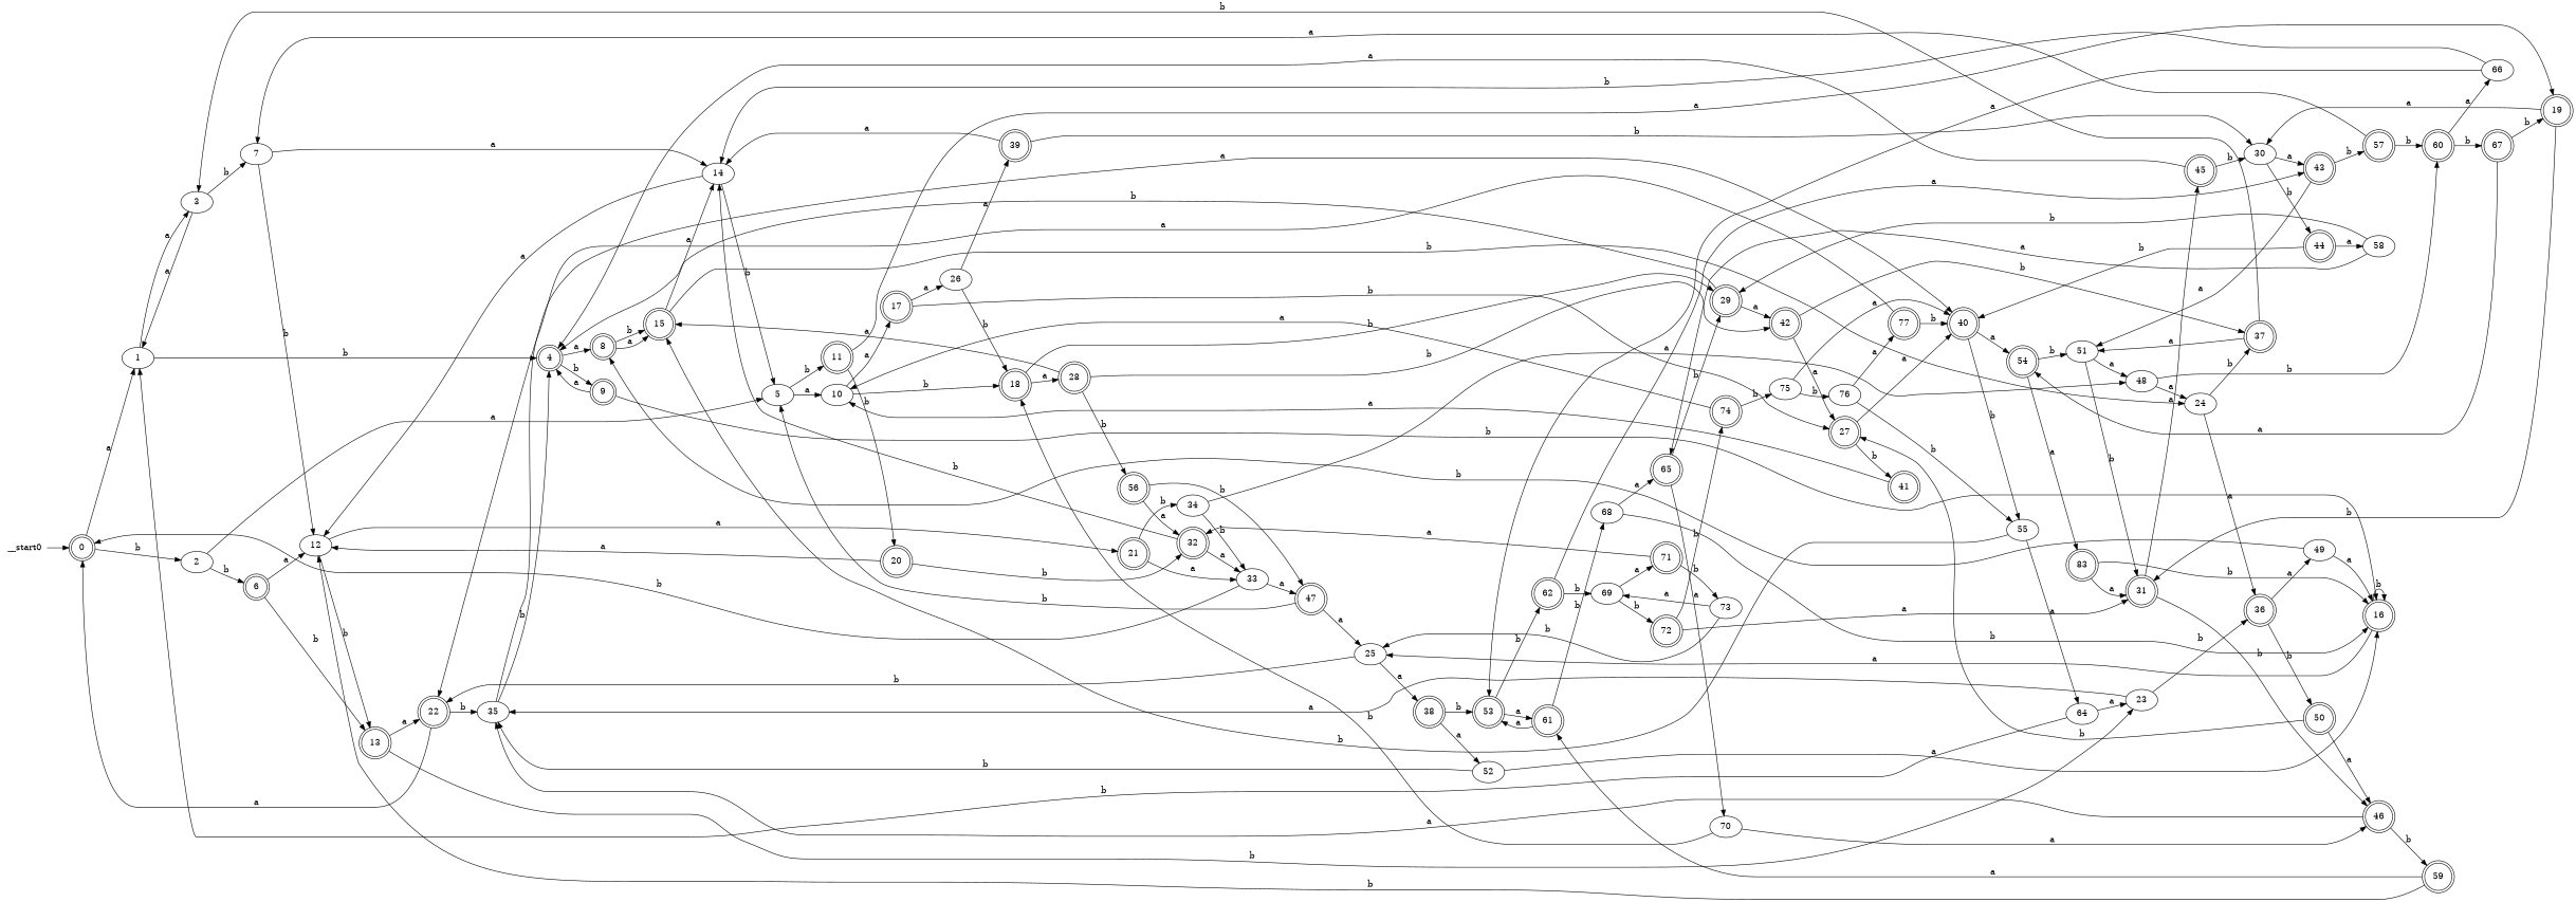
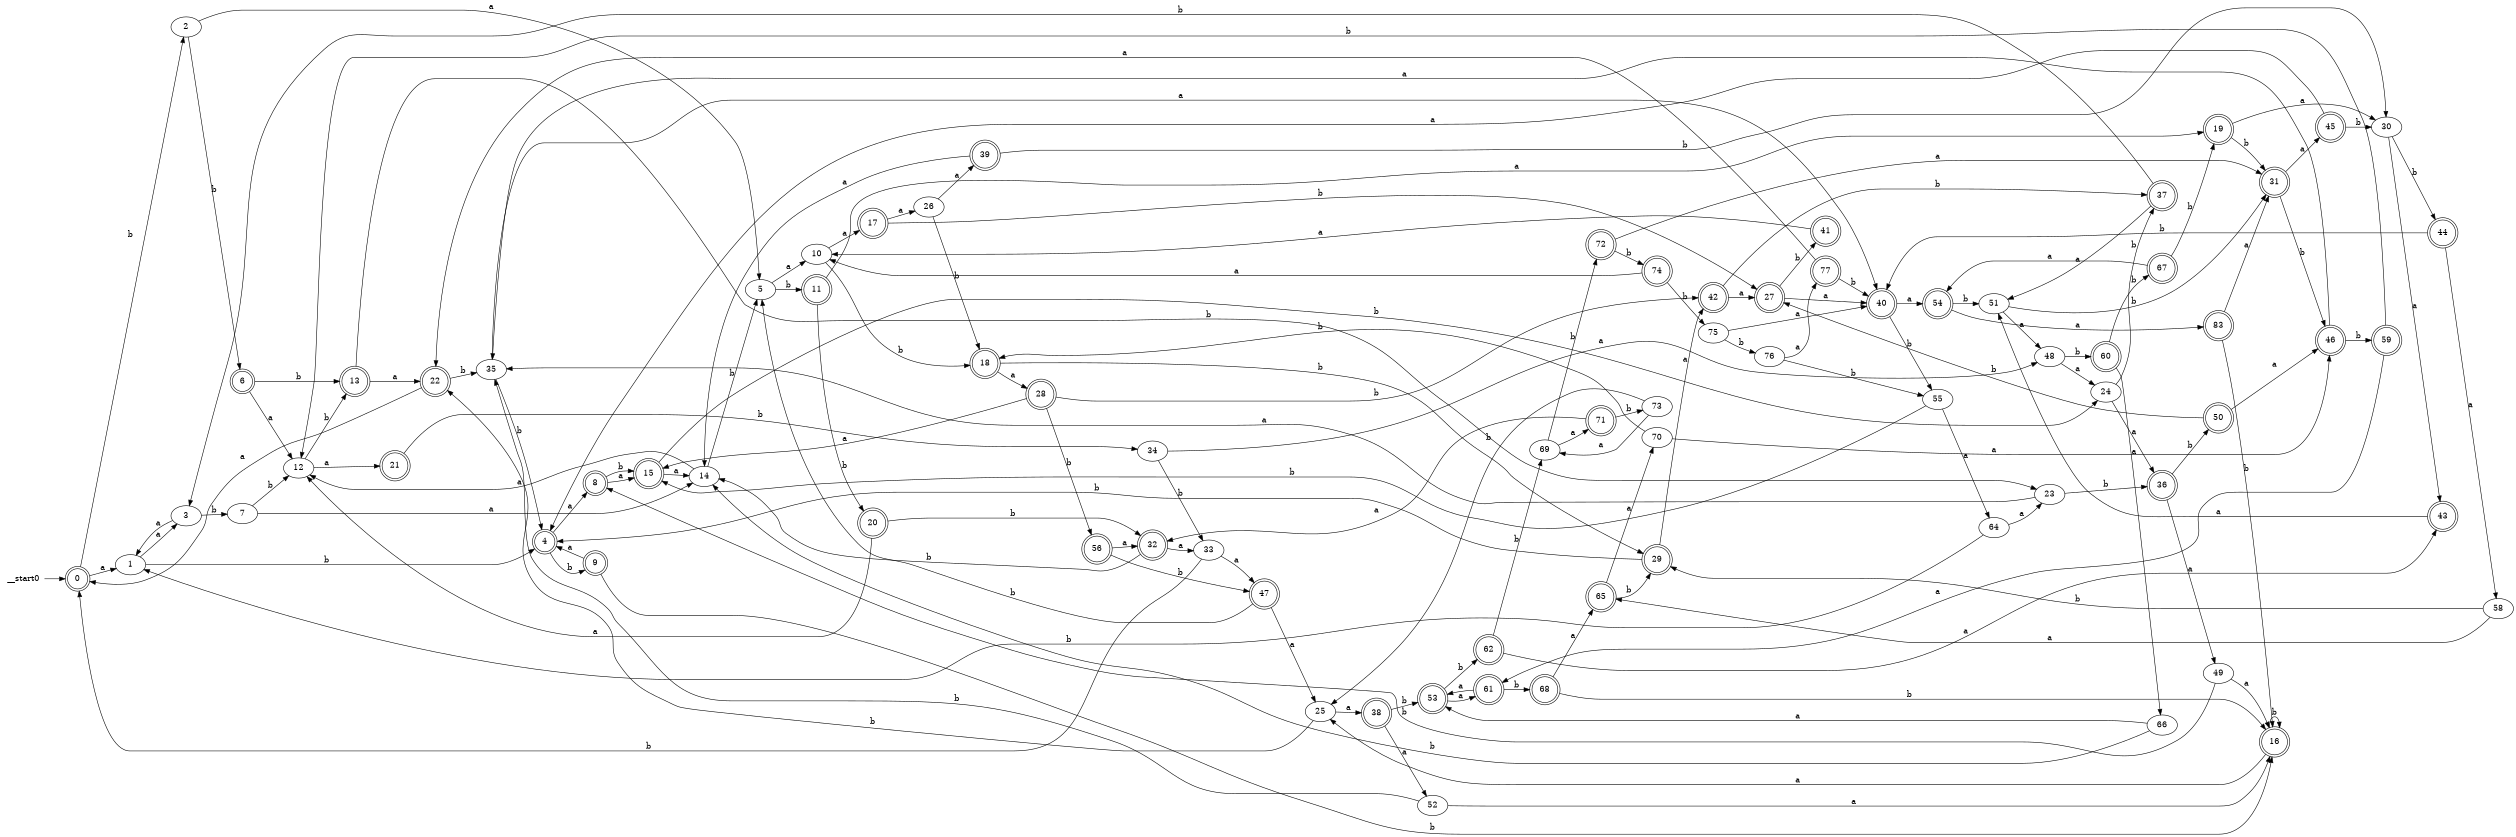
  digraph {
    rankdir=LR
    node [shape=doublecircle]
    __start0 [shape=none]
    0
    1 [shape=""]
    2 [shape=""]
    3 [shape=""]
    4
    5 [shape=""]
    6
    7 [shape=""]
    8
    9
    10 [shape=""]
    11
    12 [shape=""]
    13
    14 [shape=""]
    15
    16
    17
    18
    19
    20
    21
    22
    23 [shape=""]
    24 [shape=""]
    25 [shape=""]
    26 [shape=""]
    27
    28
    29
    30 [shape=""]
    31
    32
    33 [shape=""]
    34 [shape=""]
    35 [shape=""]
    36
    37
    38
    39
    40
    41
    42
    56
    43
    44
    45
    46
    47
    48 [shape=""]
    49 [shape=""]
    50
    51 [shape=ellipse]
    52 [shape=""]
    53
    54
    55 [shape=""]
-   57
    58 [shape=""]
    59
    60
    61
    62
    n65 [label=83]
    64 [shape=""]
    65
    66 [shape=""]
    67
-   68 [shape=ellipse]
+   68
    69 [shape=""]
    70 [shape=""]
    71
    72
    73 [shape=""]
    74
    75 [shape=""]
    76 [shape=""]
    77
    __start0 -> 0
    0 -> 1 [label=a]
    0 -> 2 [label=b]
    1 -> 3 [label=a]
    1 -> 4 [label=b]
    2 -> 5 [label=a]
    2 -> 6 [label=b]
    3 -> 1 [label=a]
    3 -> 7 [label=b]
    4 -> 8 [label=a]
    4 -> 9 [label=b]
    5 -> 10 [label=a]
    5 -> 11 [label=b]
    6 -> 12 [label=a]
    6 -> 13 [label=b]
    7 -> 12 [label=b]
    7 -> 14 [label=a]
    8 -> 15 [label=a]
    8 -> 15 [label=b]
    9 -> 4 [label=a]
    9 -> 16 [label=b]
    10 -> 17 [label=a]
    10 -> 18 [label=b]
    11 -> 19 [label=a]
    11 -> 20 [label=b]
    12 -> 13 [label=b]
    12 -> 21 [label=a]
    13 -> 22 [label=a]
    13 -> 23 [label=b]
    14 -> 5 [label=b]
    14 -> 12 [label=a]
    15 -> 14 [label=a]
    15 -> 24 [label=b]
    16 -> 16 [label=b]
    16 -> 25 [label=a]
    17 -> 26 [label=a]
    17 -> 27 [label=b]
    18 -> 28 [label=a]
    18 -> 29 [label=b]
    19 -> 30 [label=a]
    19 -> 31 [label=b]
    20 -> 12 [label=a]
    20 -> 32 [label=b]
-   21 -> 33 [label=a]
    21 -> 34 [label=b]
    22 -> 0 [label=a]
    22 -> 35 [label=b]
    23 -> 35 [label=a]
    23 -> 36 [label=b]
    24 -> 36 [label=a]
    24 -> 37 [label=b]
    25 -> 22 [label=b]
    25 -> 38 [label=a]
    26 -> 18 [label=b]
    26 -> 39 [label=a]
    27 -> 40 [label=a]
    27 -> 41 [label=b]
    28 -> 15 [label=a]
    28 -> 42 [label=b]
    28 -> 56 [label=b]
    29 -> 4 [label=b]
    29 -> 42 [label=a]
    30 -> 43 [label=a]
    30 -> 44 [label=b]
    31 -> 45 [label=a]
    31 -> 46 [label=b]
    32 -> 14 [label=b]
    32 -> 33 [label=a]
    33 -> 0 [label=b]
    33 -> 47 [label=a]
    34 -> 33 [label=b]
    34 -> 48 [label=a]
    35 -> 4 [label=b]
    35 -> 40 [label=a]
    36 -> 49 [label=a]
    36 -> 50 [label=b]
    37 -> 3 [label=b]
    37 -> 51 [label=a]
    38 -> 52 [label=a]
    38 -> 53 [label=b]
    39 -> 14 [label=a]
    39 -> 30 [label=b]
    40 -> 54 [label=a]
    40 -> 55 [label=b]
    41 -> 10 [label=a]
    42 -> 27 [label=a]
    42 -> 37 [label=b]
    56 -> 32 [label=a]
    56 -> 47 [label=b]
    43 -> 51 [label=a]
-   43 -> 57 [label=b]
    44 -> 40 [label=b]
    44 -> 58 [label=a]
    45 -> 4 [label=a]
    45 -> 30 [label=b]
    46 -> 35 [label=a]
    46 -> 59 [label=b]
    47 -> 5 [label=b]
    47 -> 25 [label=a]
    48 -> 24 [label=a]
    48 -> 60 [label=b]
    49 -> 8 [label=b]
    49 -> 16 [label=a]
    50 -> 27 [label=b]
    50 -> 46 [label=a]
    51 -> 31 [label=b]
    51 -> 48 [label=a]
    52 -> 16 [label=a]
    52 -> 35 [label=b]
    53 -> 61 [label=a]
    53 -> 62 [label=b]
    54 -> 51 [label=b]
    54 -> n65 [label=a]
    55 -> 15 [label=b]
    55 -> 64 [label=a]
-   57 -> 7 [label=a]
-   57 -> 60 [label=b]
    58 -> 29 [label=b]
    58 -> 65 [label=a]
    59 -> 12 [label=b]
    59 -> 61 [label=a]
    60 -> 66 [label=a]
    60 -> 67 [label=b]
    61 -> 53 [label=a]
    61 -> 68 [label=b]
    62 -> 43 [label=a]
    62 -> 69 [label=b]
    n65 -> 16 [label=b]
    n65 -> 31 [label=a]
    64 -> 1 [label=b]
    64 -> 23 [label=a]
    65 -> 29 [label=b]
    65 -> 70 [label=a]
    66 -> 14 [label=b]
    66 -> 53 [label=a]
    67 -> 19 [label=b]
    67 -> 54 [label=a]
    68 -> 16 [label=b]
    68 -> 65 [label=a]
    69 -> 71 [label=a]
    69 -> 72 [label=b]
    70 -> 18 [label=b]
    70 -> 46 [label=a]
    71 -> 32 [label=a]
    71 -> 73 [label=b]
    72 -> 31 [label=a]
    72 -> 74 [label=b]
    73 -> 25 [label=b]
    73 -> 69 [label=a]
    74 -> 10 [label=a]
    74 -> 75 [label=b]
    75 -> 40 [label=a]
    75 -> 76 [label=b]
    76 -> 55 [label=b]
    76 -> 77 [label=a]
    77 -> 22 [label=a]
    77 -> 40 [label=b]
  }
